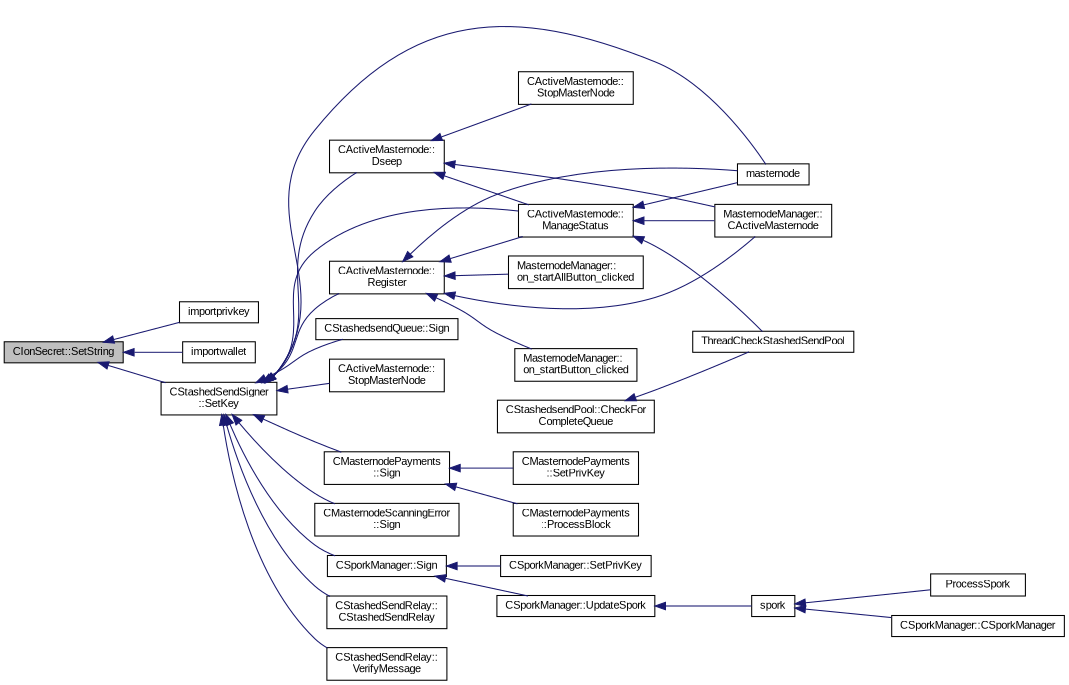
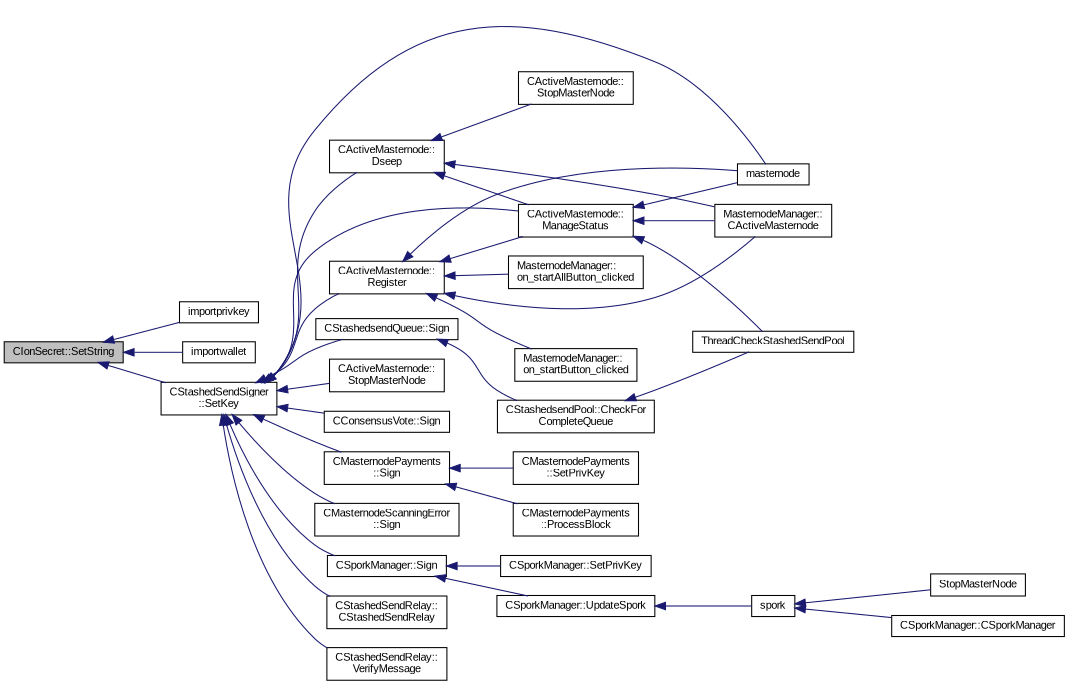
  digraph {
    fontname="Liberation Sans"
    rankdir=LR
    node [color=black fillcolor=white fontname="Liberation Sans" fontsize=10 shape=record style=filled]
    edge [color=midnightblue dir=back fontname="Liberation Sans" fontsize=10 labelfontname=Helvetica labelfontsize=10 style=solid]
    n1 [fillcolor=grey75 fontcolor=black height=0.2 label="CIonSecret::SetString" width=0.4]
    n2 [height=0.2 label=importprivkey width=0.4]
    n3 [height=0.2 label=importwallet width=0.4]
    n4 [height=0.2 label="CStashedSendSigner\l::SetKey" width=0.4]
    n5 [height=0.2 label="CActiveMasternode::\lManageStatus" width=0.4]
    n6 [height=0.2 label=masternode width=0.4]
    n7 [height=0.2 label="CActiveMasternode::\lStopMasterNode" width=0.4]
    n8 [height=0.2 label="CActiveMasternode::\lDseep" width=0.4]
    n9 [height=0.2 label="CActiveMasternode::\lRegister" width=0.4]
+   n10 [height=0.2 label="CConsensusVote::Sign" width=0.4]
    n11 [height=0.2 label="CMasternodePayments\l::Sign" width=0.4]
    n12 [height=0.2 label="CMasternodeScanningError\l::Sign" width=0.4]
    n13 [height=0.2 label="CSporkManager::Sign" width=0.4]
    n14 [height=0.2 label="CStashedSendRelay::\lCStashedSendRelay" width=0.4]
    n15 [height=0.2 label="CStashedSendRelay::\lVerifyMessage" width=0.4]
    n16 [height=0.2 label="CStashedsendQueue::Sign" width=0.4]
    n17 [height=0.2 label="MasternodeManager::\lCActiveMasternode" width=0.4]
    n18 [height=0.2 label=ThreadCheckStashedSendPool width=0.4]
    n19 [height=0.2 label="CActiveMasternode::\lStopMasterNode" width=0.4]
    n20 [height=0.2 label="MasternodeManager::\lon_startButton_clicked" width=0.4]
    n21 [height=0.2 label="MasternodeManager::\lon_startAllButton_clicked" width=0.4]
    n22 [height=0.2 label="CMasternodePayments\l::ProcessBlock" width=0.4]
    n23 [height=0.2 label="CMasternodePayments\l::SetPrivKey" width=0.4]
    n24 [height=0.2 label="CSporkManager::UpdateSpork" width=0.4]
    n25 [height=0.2 label="CSporkManager::SetPrivKey" width=0.4]
    n26 [height=0.2 label="CStashedsendPool::CheckFor\lCompleteQueue" width=0.4]
    n27 [height=0.2 label=spork width=0.4]
-   n28 [height=0.2 label=ProcessSpork width=0.4]
+   n28 [height=0.2 label=StopMasterNode width=0.4]
    n29 [height=0.2 label="CSporkManager::CSporkManager" width=0.4]
    n1 -> n2
    n1 -> n3
    n1 -> n4
    n4 -> n5
    n4 -> n6
    n4 -> n7
    n4 -> n8
    n4 -> n9
+   n4 -> n10
    n4 -> n11
    n4 -> n12
    n4 -> n13
    n4 -> n14
    n4 -> n15
    n4 -> n16
    n5 -> n6
    n5 -> n17
    n5 -> n18
    n8 -> n5
    n8 -> n17
    n8 -> n19
    n9 -> n5
    n9 -> n6
    n9 -> n17
    n9 -> n20
    n9 -> n21
    n11 -> n22
    n11 -> n23
    n13 -> n24
    n13 -> n25
+   n16 -> n26
    n24 -> n27
    n26 -> n18
    n27 -> n28
    n27 -> n29
  }
